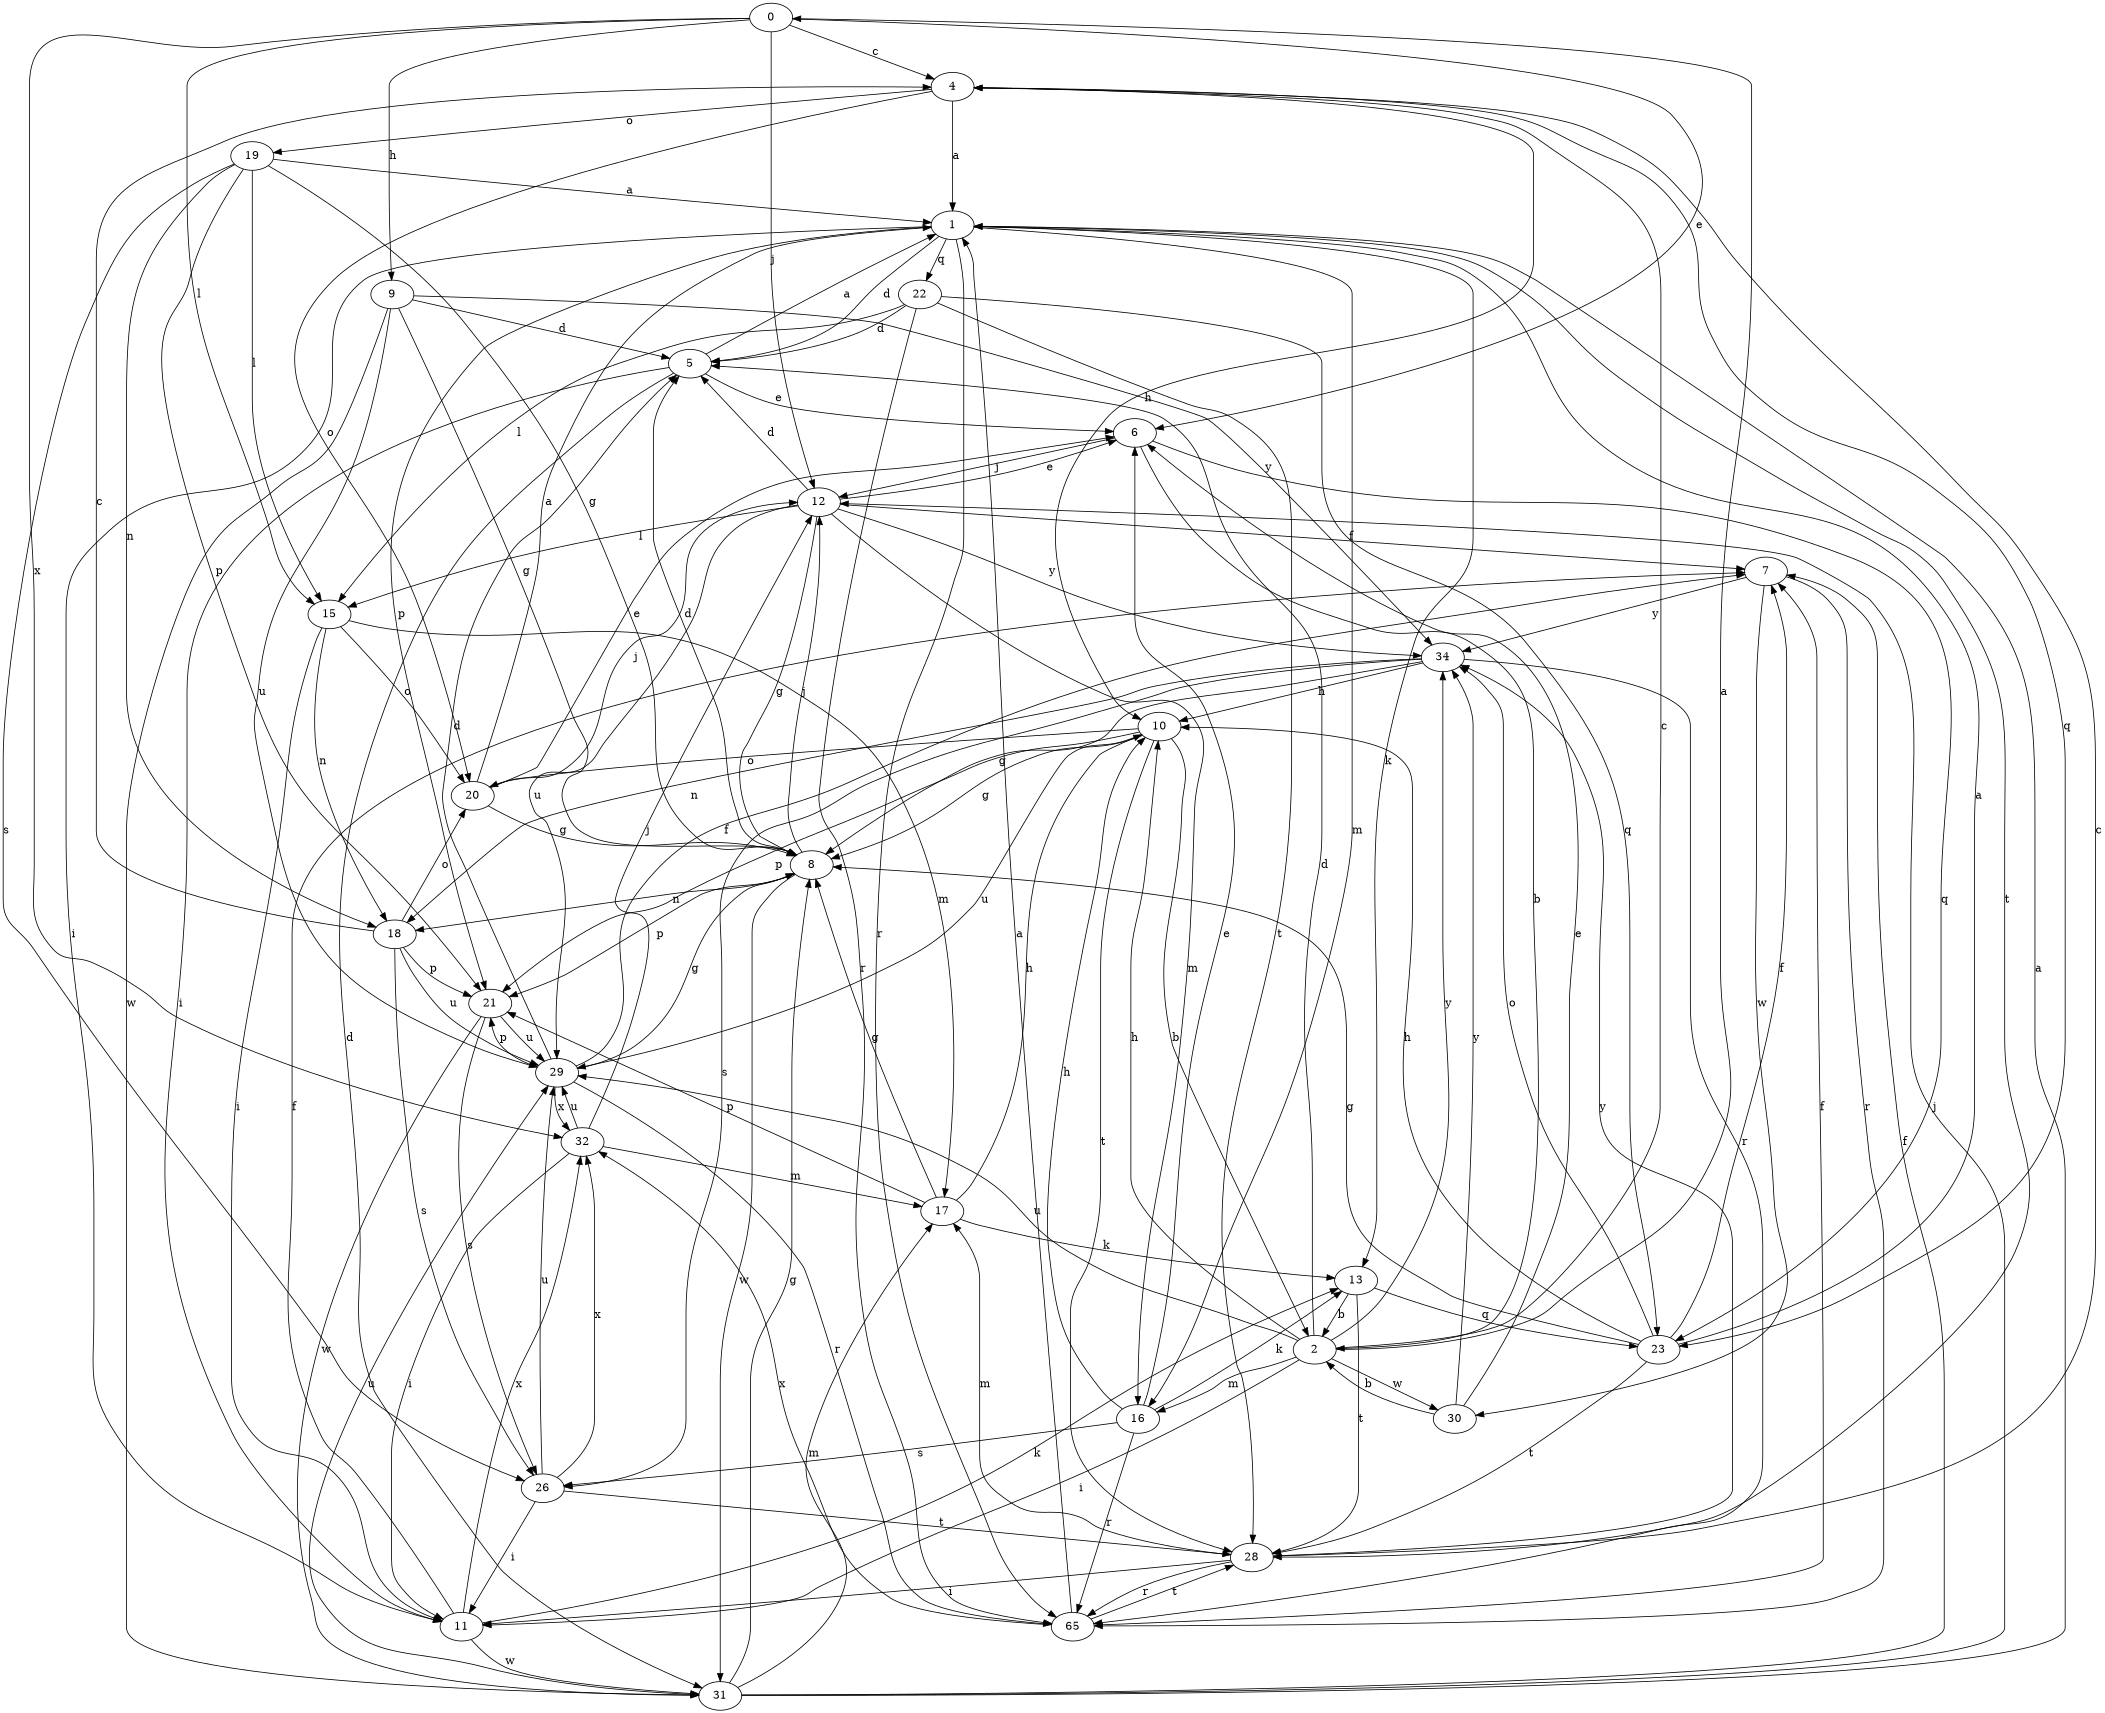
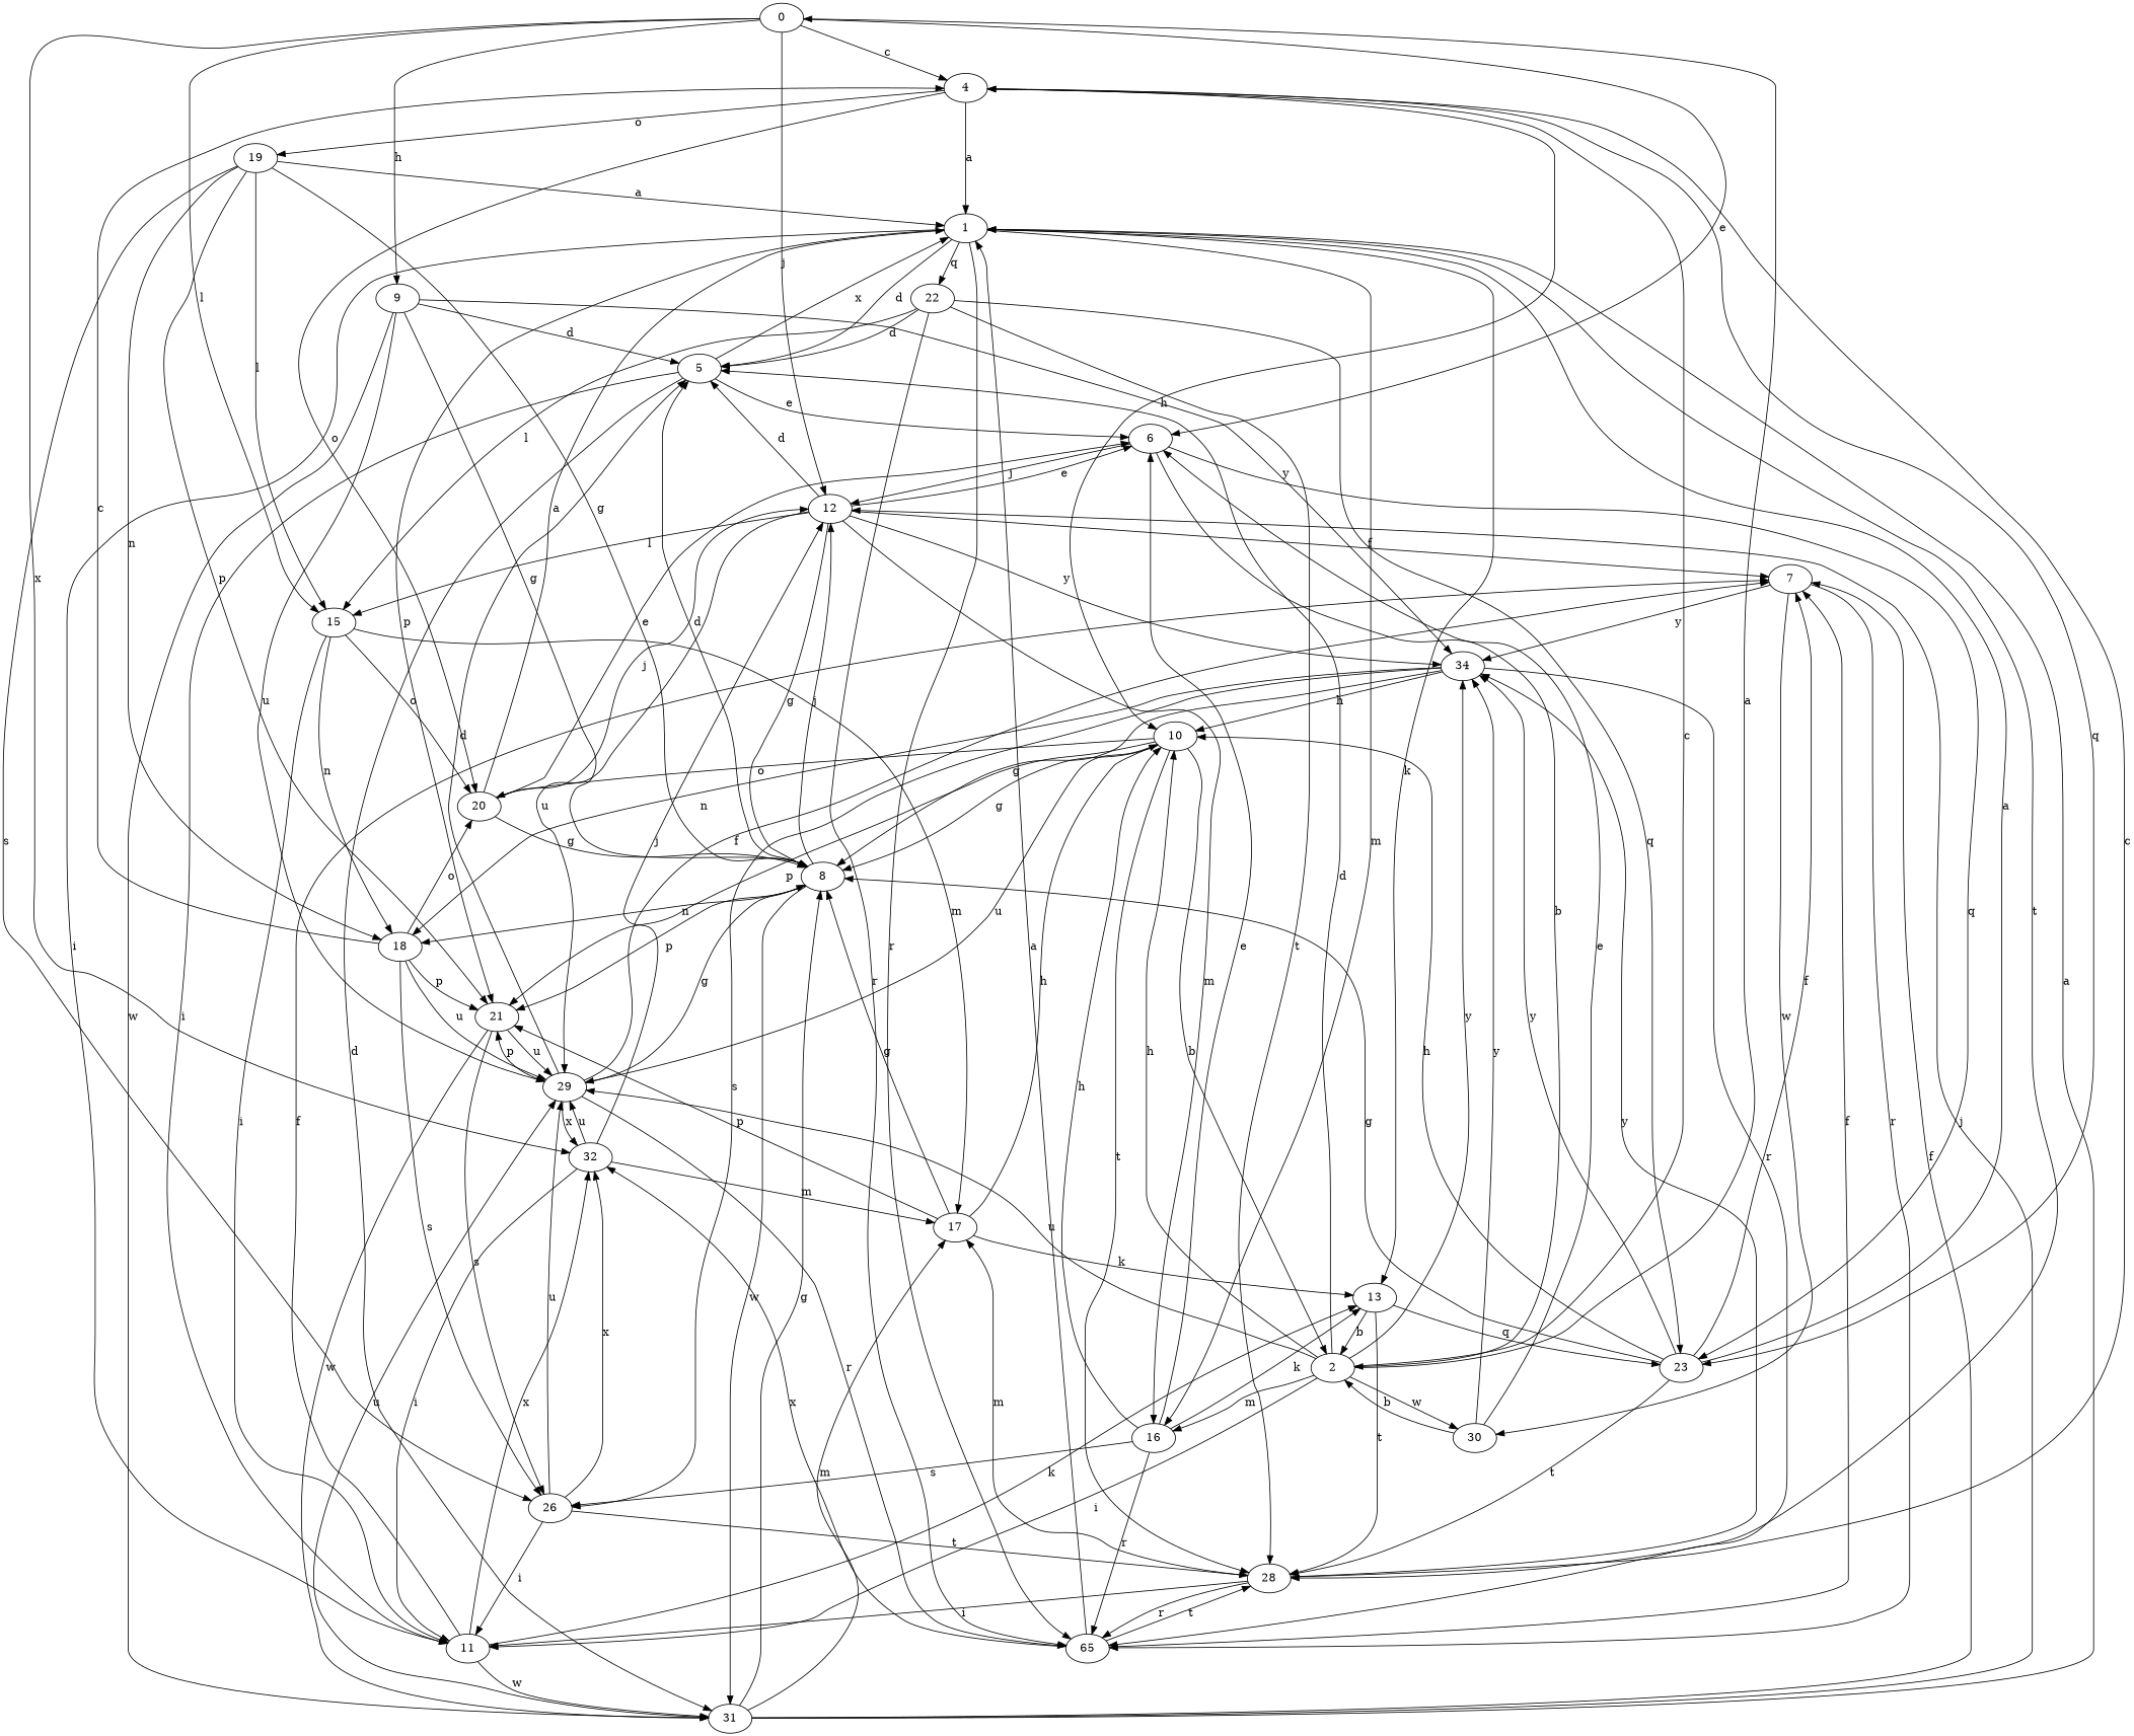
  strict digraph {
    0
    4
    6
    9
    12
    15
    32
    1
    10
    19
    20
    23
    2
    5
    29
    34
    8
    31
    16
    7
    11
    18
    17
    13
    21
    22
    n27 [label=65]
    28
    26
    30
    0 -> 4 [label=c]
    0 -> 6 [label=e]
    0 -> 9 [label=h]
    0 -> 12 [label=j]
    0 -> 15 [label=l]
    0 -> 32 [label=x]
    4 -> 1 [label=a]
    4 -> 10 [label=h]
    4 -> 19 [label=o]
    4 -> 20 [label=o]
    4 -> 23 [label=q]
    6 -> 12 [label=j]
    6 -> 23 [label=q]
    6 -> 2 [label=b]
    9 -> 5 [label=d]
    9 -> 29 [label=u]
    9 -> 34 [label=y]
    9 -> 8 [label=g]
    9 -> 31 [label=w]
    12 -> 6 [label=e]
    12 -> 15 [label=l]
    12 -> 5 [label=d]
    12 -> 29 [label=u]
    12 -> 34 [label=y]
    12 -> 8 [label=g]
    12 -> 16 [label=m]
    12 -> 7 [label=f]
    15 -> 20 [label=o]
    15 -> 11 [label=i]
    15 -> 18 [label=n]
    15 -> 17 [label=m]
    32 -> 12 [label=j]
    32 -> 29 [label=u]
    32 -> 11 [label=i]
    32 -> 17 [label=m]
    1 -> 5 [label=d]
    1 -> 16 [label=m]
    1 -> 11 [label=i]
    1 -> 13 [label=k]
    1 -> 21 [label=p]
    1 -> 22 [label=q]
    1 -> n27 [label=r]
    1 -> 28 [label=t]
    10 -> 20 [label=o]
    10 -> 2 [label=b]
    10 -> 29 [label=u]
    10 -> 8 [label=g]
    10 -> 21 [label=p]
    10 -> 28 [label=t]
    19 -> 15 [label=l]
    19 -> 1 [label=a]
    19 -> 8 [label=g]
    19 -> 18 [label=n]
    19 -> 21 [label=p]
    19 -> 26 [label=s]
    20 -> 6 [label=e]
    20 -> 12 [label=j]
    20 -> 1 [label=a]
    20 -> 8 [label=g]
    23 -> 1 [label=a]
    23 -> 10 [label=h]
-   23 -> 34 [label=o]
+   23 -> 34 [label=y]
    23 -> 8 [label=g]
    23 -> 7 [label=f]
    23 -> 28 [label=t]
    2 -> 0 [label=a]
    2 -> 4 [label=c]
    2 -> 10 [label=h]
    2 -> 5 [label=d]
    2 -> 29 [label=u]
    2 -> 34 [label=y]
    2 -> 16 [label=m]
    2 -> 11 [label=i]
    2 -> 30 [label=w]
    5 -> 6 [label=e]
-   5 -> 1 [label=a]
+   5 -> 1 [label=x]
    5 -> 31 [label=d]
    5 -> 11 [label=i]
    29 -> 32 [label=x]
    29 -> 5 [label=d]
    29 -> 8 [label=g]
    29 -> 7 [label=f]
    29 -> 21 [label=p]
    29 -> n27 [label=r]
    34 -> 10 [label=h]
    34 -> 8 [label=g]
    34 -> 18 [label=n]
    34 -> n27 [label=r]
    34 -> 26 [label=s]
    8 -> 12 [label=j]
    8 -> 5 [label=d]
    8 -> 31 [label=w]
    8 -> 18 [label=n]
    8 -> 21 [label=p]
    31 -> 12 [label=j]
    31 -> 1 [label=a]
    31 -> 29 [label=u]
    31 -> 8 [label=g]
    31 -> 7 [label=f]
    31 -> 17 [label=m]
    16 -> 6 [label=e]
    16 -> 10 [label=h]
    16 -> 13 [label=k]
    16 -> n27 [label=r]
    16 -> 26 [label=s]
    7 -> 34 [label=y]
    7 -> n27 [label=r]
    7 -> 30 [label=w]
    11 -> 32 [label=x]
    11 -> 31 [label=w]
    11 -> 7 [label=f]
    11 -> 13 [label=k]
    18 -> 4 [label=c]
    18 -> 20 [label=o]
    18 -> 29 [label=u]
    18 -> 21 [label=p]
    18 -> 26 [label=s]
    17 -> 10 [label=h]
    17 -> 8 [label=g]
    17 -> 13 [label=k]
    17 -> 21 [label=p]
    13 -> 23 [label=q]
    13 -> 2 [label=b]
    13 -> 28 [label=t]
    21 -> 29 [label=u]
    21 -> 31 [label=w]
    21 -> 26 [label=s]
    22 -> 15 [label=l]
    22 -> 23 [label=q]
    22 -> 5 [label=d]
    22 -> n27 [label=r]
    22 -> 28 [label=t]
    n27 -> 32 [label=x]
    n27 -> 1 [label=a]
    n27 -> 7 [label=f]
    n27 -> 28 [label=t]
    28 -> 4 [label=c]
    28 -> 34 [label=y]
    28 -> 11 [label=i]
    28 -> 17 [label=m]
    28 -> n27 [label=r]
    26 -> 32 [label=x]
    26 -> 29 [label=u]
    26 -> 11 [label=i]
    26 -> 28 [label=t]
    30 -> 6 [label=e]
    30 -> 2 [label=b]
    30 -> 34 [label=y]
  }
